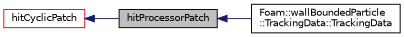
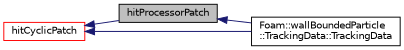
  digraph {
    rankdir=LR
    node [color=black fontname=Helvetica fontsize=10 shape=record]
    edge [color=midnightblue dir=back fontname=Helvetica fontsize=10 labelfontname=Helvetica labelfontsize=10 style=solid]
    n1 [fillcolor=grey75 fontcolor=black height=0.2 label=hitProcessorPatch style=filled width=0.4]
    n2 [height=0.2 label="Foam::wallBoundedParticle\l::TrackingData::TrackingData" width=0.4]
    n3 [color=red height=0.2 label=hitCyclicPatch width=0.4]
    n1 -> n2
    n3 -> n1
+   n3 -> n2
  }
